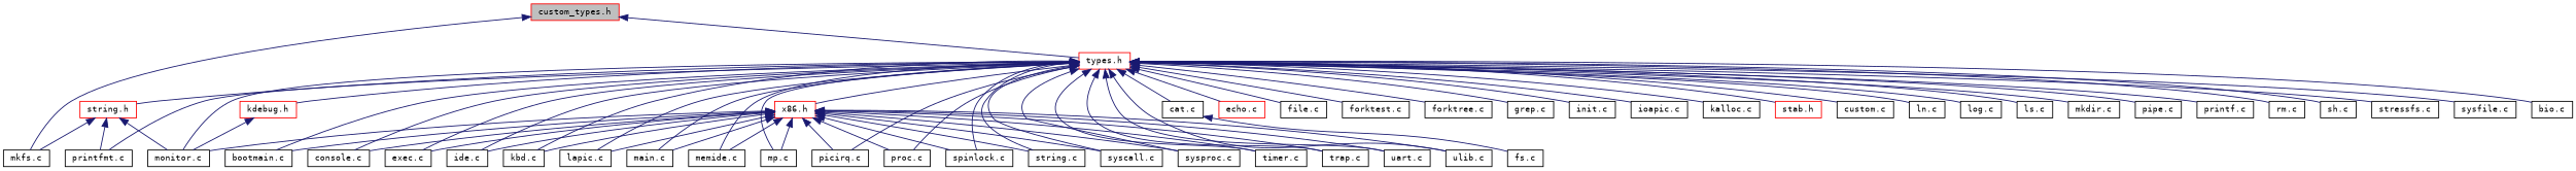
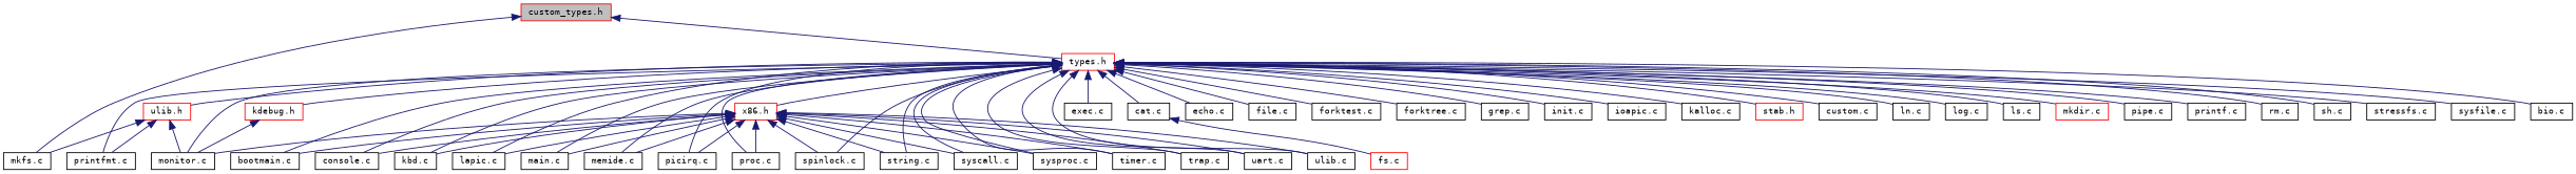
  digraph {
    fontname="DejaVu Sans Mono"
    node [color=black fillcolor=white fontname="DejaVu Sans Mono" fontsize=10 shape=record style=filled]
    edge [color=midnightblue dir=back fontname="DejaVu Sans Mono" fontsize=10 labelfontname=Helvetica labelfontsize=10 style=solid]
    n1 [color=red fillcolor=grey75 fontcolor=black height=0.2 label="custom_types.h" width=0.4]
    n2 [color=red height=0.2 label="types.h" width=0.4]
    n3 [height=0.2 label="mkfs.c" width=0.4]
    n4 [height=0.2 label="bio.c" width=0.4]
    n5 [height=0.2 label="bootmain.c" width=0.4]
    n6 [color=red height=0.2 label="x86.h" width=0.4]
    n7 [height=0.2 label="console.c" width=0.4]
    n8 [height=0.2 label="exec.c" width=0.4]
-   n9 [height=0.2 label="ide.c" width=0.4]
    n10 [height=0.2 label="kbd.c" width=0.4]
    n11 [height=0.2 label="lapic.c" width=0.4]
    n12 [height=0.2 label="main.c" width=0.4]
    n13 [height=0.2 label="memide.c" width=0.4]
    n14 [height=0.2 label="monitor.c" width=0.4]
-   n15 [height=0.2 label="mp.c" width=0.4]
    n16 [height=0.2 label="picirq.c" width=0.4]
    n17 [height=0.2 label="proc.c" width=0.4]
    n18 [height=0.2 label="spinlock.c" width=0.4]
    n19 [height=0.2 label="string.c" width=0.4]
    n20 [height=0.2 label="syscall.c" width=0.4]
    n21 [height=0.2 label="sysproc.c" width=0.4]
    n22 [height=0.2 label="timer.c" width=0.4]
    n23 [height=0.2 label="trap.c" width=0.4]
    n24 [height=0.2 label="uart.c" width=0.4]
    n25 [height=0.2 label="ulib.c" width=0.4]
    n26 [height=0.2 label="cat.c" width=0.4]
-   n27 [color=red height=0.2 label="echo.c" width=0.4]
+   n27 [height=0.2 label="echo.c" width=0.4]
    n28 [height=0.2 label="file.c" width=0.4]
    n29 [height=0.2 label="forktest.c" width=0.4]
    n30 [height=0.2 label="forktree.c" width=0.4]
    n31 [height=0.2 label="grep.c" width=0.4]
    n32 [height=0.2 label="init.c" width=0.4]
    n33 [height=0.2 label="ioapic.c" width=0.4]
    n34 [height=0.2 label="kalloc.c" width=0.4]
    n35 [color=red height=0.2 label="stab.h" width=0.4]
-   n36 [color=red height=0.2 label="string.h" width=0.4]
+   n36 [color=red height=0.2 label="ulib.h" width=0.4]
    n37 [height=0.2 label="printfmt.c" width=0.4]
    n38 [color=red height=0.2 label="kdebug.h" width=0.4]
    n39 [height=0.2 label="custom.c" width=0.4]
    n40 [height=0.2 label="ln.c" width=0.4]
    n41 [height=0.2 label="log.c" width=0.4]
    n42 [height=0.2 label="ls.c" width=0.4]
-   n43 [height=0.2 label="mkdir.c" width=0.4]
+   n43 [color=red height=0.2 label="mkdir.c" width=0.4]
    n44 [height=0.2 label="pipe.c" width=0.4]
    n45 [height=0.2 label="printf.c" width=0.4]
    n46 [height=0.2 label="rm.c" width=0.4]
    n47 [height=0.2 label="sh.c" width=0.4]
    n48 [height=0.2 label="stressfs.c" width=0.4]
    n49 [height=0.2 label="sysfile.c" width=0.4]
-   n50 [height=0.2 label="fs.c" width=0.4]
+   n50 [color=red height=0.2 label="fs.c" width=0.4]
    n1 -> n2
    n1 -> n3
    n2 -> n4
    n2 -> n5
    n2 -> n6
    n2 -> n7
    n2 -> n8
-   n2 -> n9
    n2 -> n10
    n2 -> n11
    n2 -> n12
    n2 -> n13
    n2 -> n14
-   n2 -> n15
    n2 -> n16
    n2 -> n17
    n2 -> n18
    n2 -> n19
    n2 -> n20
    n2 -> n21
    n2 -> n22
    n2 -> n23
    n2 -> n24
    n2 -> n25
    n2 -> n26
    n2 -> n27
    n2 -> n28
    n2 -> n29
    n2 -> n30
    n2 -> n31
    n2 -> n32
    n2 -> n33
    n2 -> n34
    n2 -> n35
    n2 -> n36
    n2 -> n37
    n2 -> n38
    n2 -> n39
    n2 -> n40
    n2 -> n41
    n2 -> n42
    n2 -> n43
    n2 -> n44
    n2 -> n45
    n2 -> n46
    n2 -> n47
    n2 -> n48
    n2 -> n49
    n6 -> n5
    n6 -> n7
-   n6 -> n8
-   n6 -> n9
    n6 -> n10
    n6 -> n11
    n6 -> n12
    n6 -> n13
    n6 -> n14
-   n6 -> n15
    n6 -> n16
    n6 -> n17
    n6 -> n18
    n6 -> n19
    n6 -> n20
    n6 -> n21
    n6 -> n22
    n6 -> n23
    n6 -> n24
    n6 -> n25
    n26 -> n50
    n36 -> n3
    n36 -> n14
    n36 -> n37
    n38 -> n14
  }
